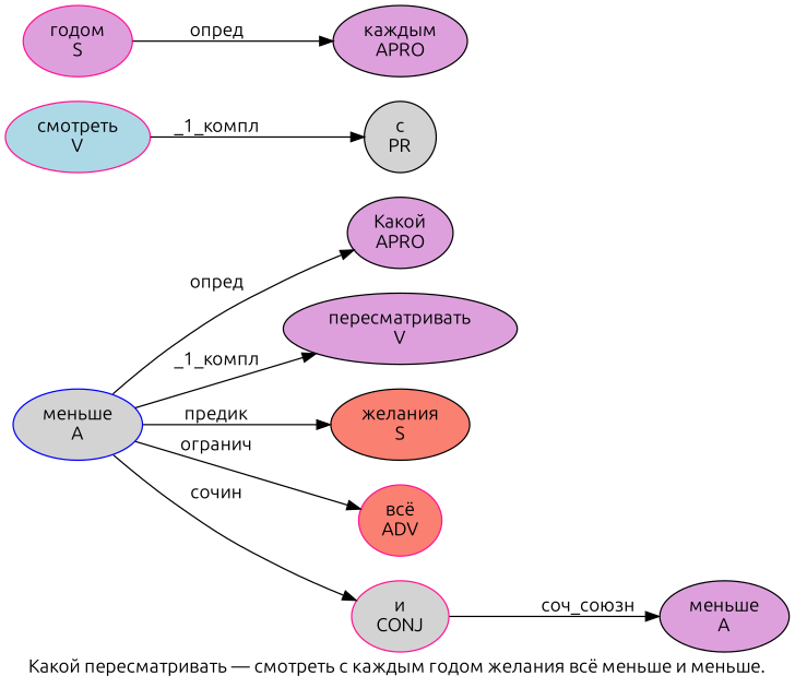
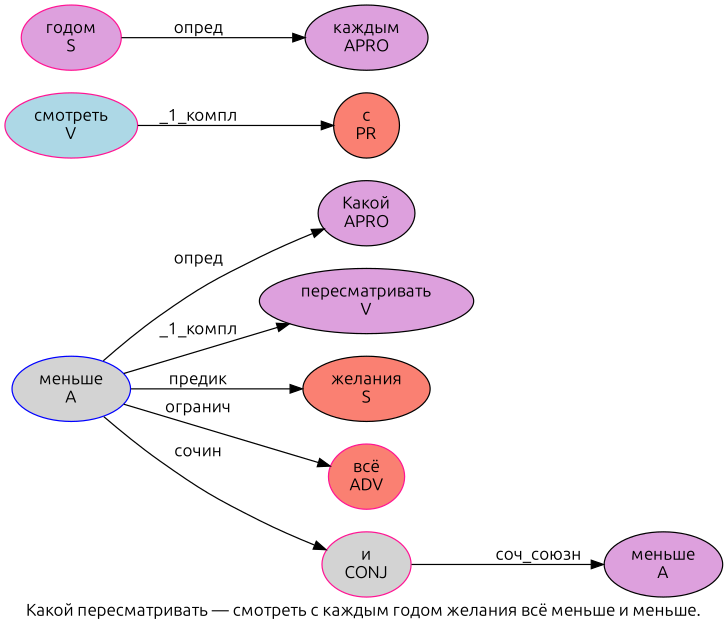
  digraph {
    fontname=Ubuntu
    label="Какой пересматривать — смотреть с каждым годом желания всё меньше и меньше."
    rankdir=LR
    node [color=black fillcolor=plum fontname=Ubuntu penwidth=1 shape=ellipse style=filled]
    edge [fontname=Ubuntu]
    n1 [label="Какой\nAPRO"]
    n2 [label="пересматривать\nV"]
    n3 [color=deeppink fillcolor=lightblue label="смотреть\nV"]
-   n4 [fillcolor=lightgrey label="с\nPR"]
+   n4 [fillcolor=salmon label="с\nPR"]
    n5 [color=deeppink label="годом\nS"]
    n6 [label="каждым\nAPRO"]
    n7 [fillcolor=salmon label="желания\nS"]
    n8 [color=deeppink fillcolor=salmon label="всё\nADV"]
    n9 [color=blue fillcolor=lightgrey label="меньше\nA"]
    n10 [color=deeppink fillcolor=lightgrey label="и\nCONJ"]
    n11 [label="меньше\nA"]
    n3 -> n4 [label="_1_компл"]
    n5 -> n6 [label="опред"]
    n9 -> n1 [label="опред"]
    n9 -> n2 [label="_1_компл"]
    n9 -> n7 [label="предик"]
    n9 -> n8 [label="огранич"]
    n9 -> n10 [label="сочин"]
    n10 -> n11 [label="соч_союзн"]
  }
